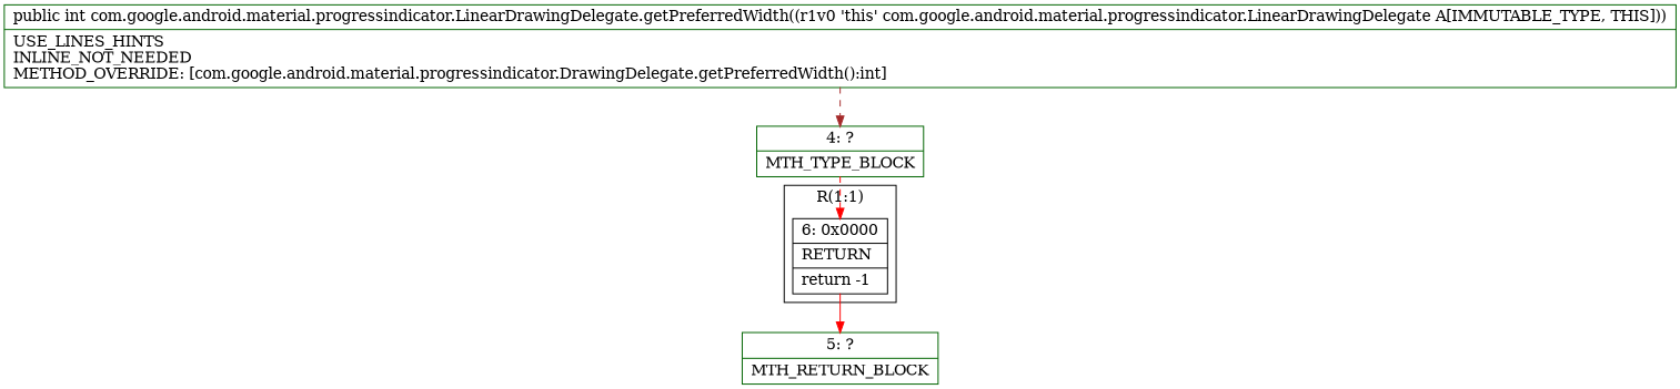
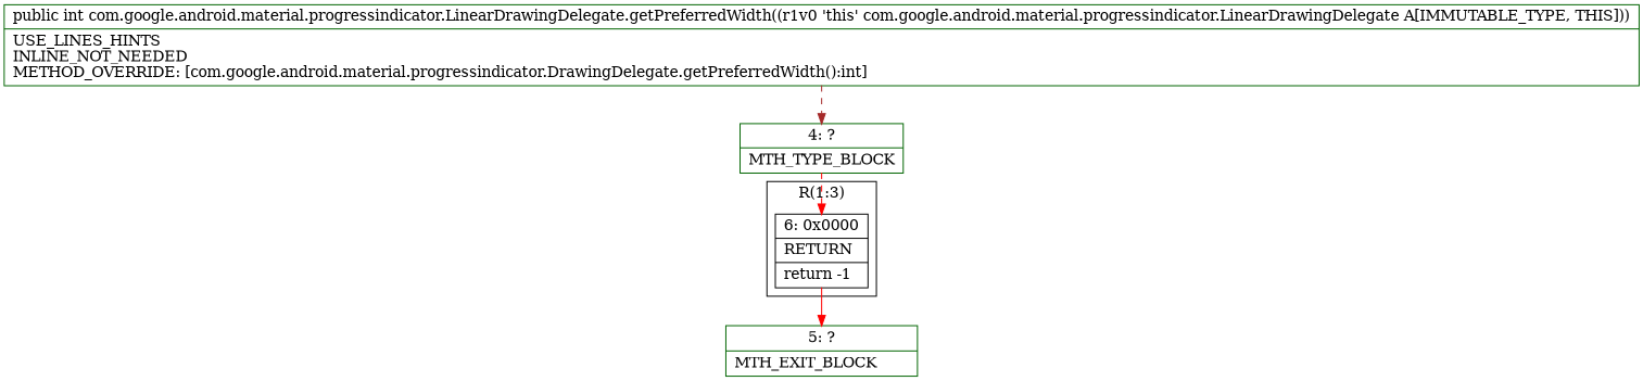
  digraph {
    node [color=darkgreen shape=record]
    edge [color=red style=dashed]
    n1 [color=black label="{6\:\ 0x0000|RETURN\l|return \-1\l}"]
-   n2 [label="{5\:\ ?|MTH_RETURN_BLOCK\l}"]
+   n2 [label="{5\:\ ?|MTH_EXIT_BLOCK\l}"]
    n3 [label="{4\:\ ?|MTH_TYPE_BLOCK\l}"]
    n4 [label="{public int com.google.android.material.progressindicator.LinearDrawingDelegate.getPreferredWidth((r1v0 'this' com.google.android.material.progressindicator.LinearDrawingDelegate A[IMMUTABLE_TYPE, THIS]))  | USE_LINES_HINTS\lINLINE_NOT_NEEDED\lMETHOD_OVERRIDE: [com.google.android.material.progressindicator.DrawingDelegate.getPreferredWidth():int]\l}"]
    subgraph cluster_1 {
-     label="R(1:1)"
+     label="R(1:3)"
      n1
    }
    n1 -> n2 [style=solid]
    n3 -> n1
    n4 -> n3 [color=brown]
  }
